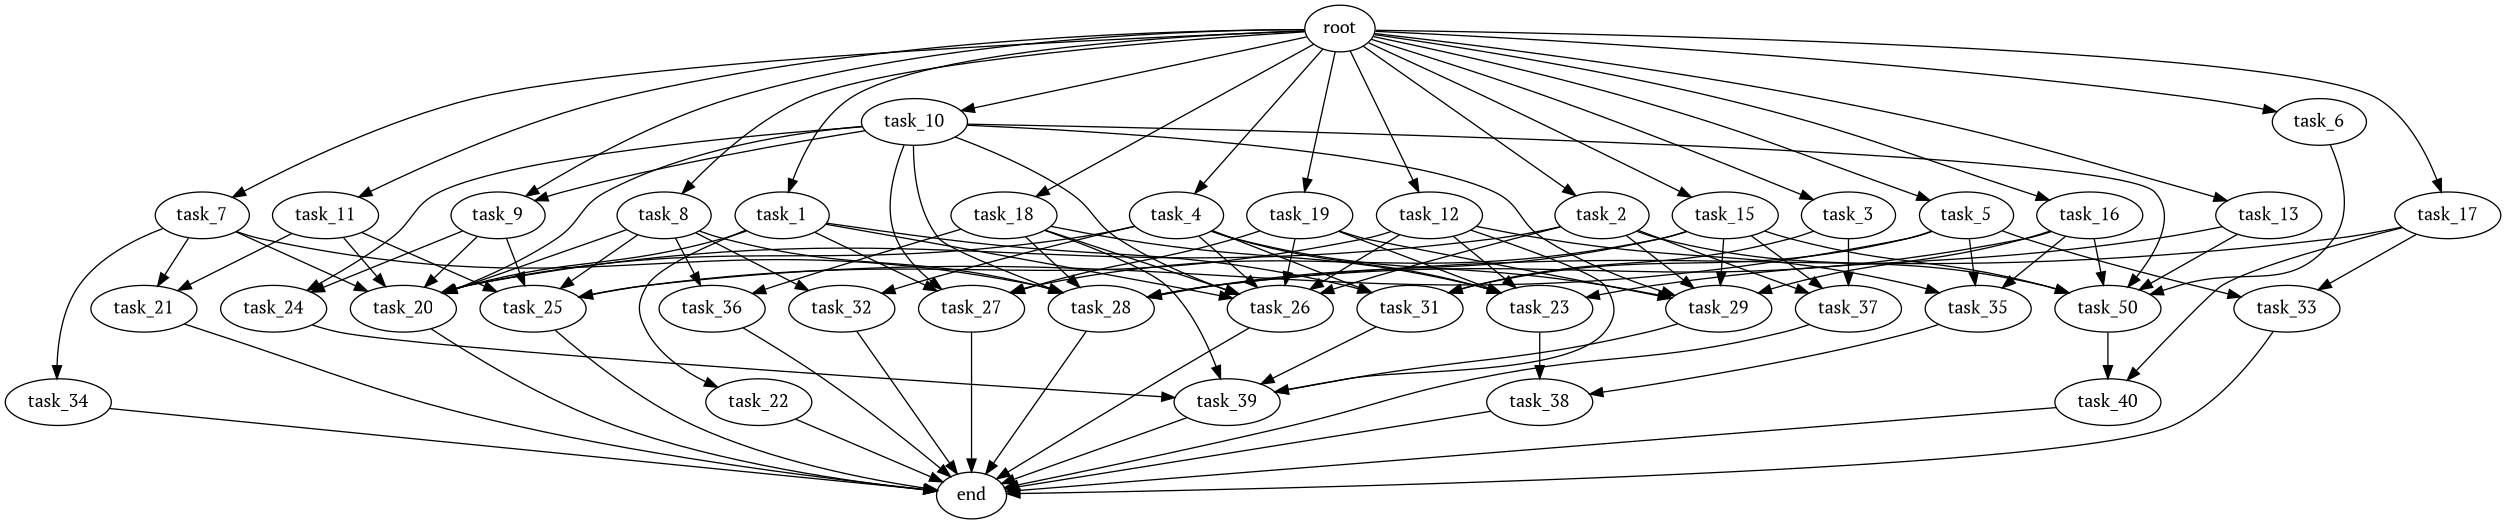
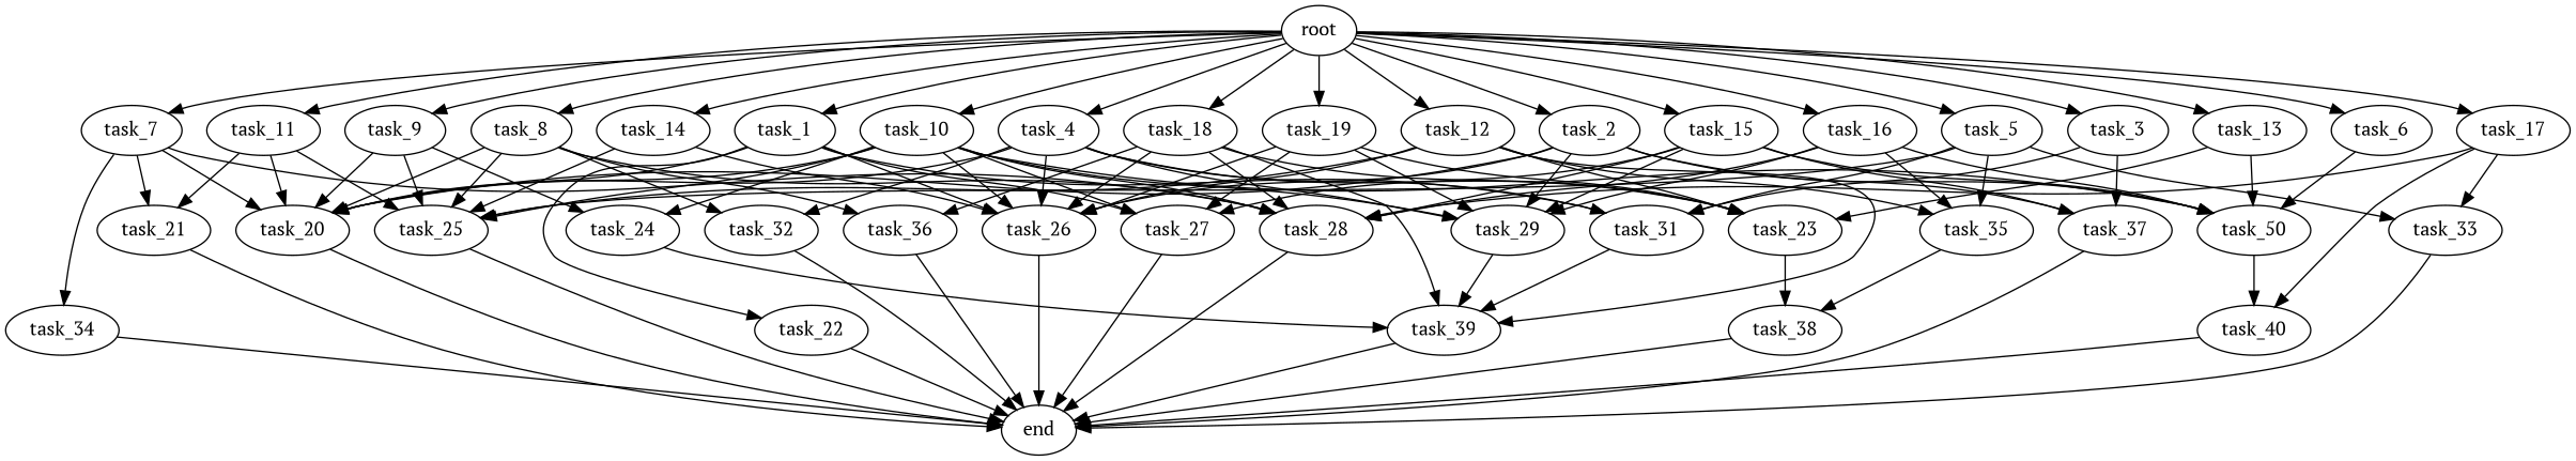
  digraph {
    fontname="PT Serif"
    node [fontname="PT Serif"]
    edge [fontname="PT Serif"]
    root
    task_1
    task_2
    task_3
    task_4
    task_5
    task_6
    task_7
    task_8
    task_9
    task_10
    task_11
    task_12
    task_13
+   task_14
    task_15
    task_16
    task_17
    task_18
    task_19
    task_20
    task_22
    task_26
    task_27
    task_31
    task_29
    n27 [label=task_50]
    task_37
    task_23
    task_32
    task_25
    task_33
    task_35
    task_21
    task_28
    task_34
    task_36
    task_24
    task_39
    task_40
    end
    task_38
    root -> task_1
    root -> task_2
    root -> task_3
    root -> task_4
    root -> task_5
    root -> task_6
    root -> task_7
    root -> task_8
    root -> task_9
    root -> task_10
    root -> task_11
    root -> task_12
    root -> task_13
+   root -> task_14
    root -> task_15
    root -> task_16
    root -> task_17
    root -> task_18
    root -> task_19
    task_1 -> task_20
    task_1 -> task_22
    task_1 -> task_26
    task_1 -> task_27
    task_1 -> task_31
    task_2 -> task_20
    task_2 -> task_26
    task_2 -> task_29
    task_2 -> n27
    task_2 -> task_37
    task_3 -> task_31
    task_3 -> task_37
    task_4 -> task_20
    task_4 -> task_26
    task_4 -> task_31
    task_4 -> task_29
    task_4 -> task_23
    task_4 -> task_32
    task_5 -> task_31
    task_5 -> task_25
    task_5 -> task_33
    task_5 -> task_35
    task_6 -> n27
    task_7 -> task_20
    task_7 -> task_21
    task_7 -> task_28
    task_7 -> task_34
    task_8 -> task_20
    task_8 -> task_32
    task_8 -> task_25
    task_8 -> task_28
    task_8 -> task_36
    task_9 -> task_20
    task_9 -> task_25
    task_9 -> task_24
    task_10 -> task_20
    task_10 -> task_26
    task_10 -> task_27
    task_10 -> task_29
    task_10 -> n27
-   task_10 -> task_9
+   task_10 -> task_25
    task_10 -> task_28
    task_10 -> task_24
    task_11 -> task_20
    task_11 -> task_25
    task_11 -> task_21
    task_12 -> task_26
    task_12 -> task_23
    task_12 -> task_25
    task_12 -> task_35
    task_12 -> task_39
    task_13 -> n27
    task_13 -> task_23
+   task_14 -> task_26
+   task_14 -> task_25
    task_15 -> task_27
    task_15 -> task_29
    task_15 -> n27
    task_15 -> task_37
    task_15 -> task_28
    task_16 -> task_29
    task_16 -> n27
    task_16 -> task_35
    task_16 -> task_28
    task_17 -> task_33
    task_17 -> task_28
    task_17 -> task_40
    task_18 -> task_26
    task_18 -> task_23
    task_18 -> task_28
    task_18 -> task_36
    task_18 -> task_39
    task_19 -> task_26
    task_19 -> task_27
    task_19 -> task_29
    task_19 -> task_23
    task_20 -> end
    task_22 -> end
    task_26 -> end
    task_27 -> end
    task_31 -> task_39
    task_29 -> task_39
    n27 -> task_40
    task_37 -> end
    task_23 -> task_38
    task_32 -> end
    task_25 -> end
    task_33 -> end
    task_35 -> task_38
    task_21 -> end
    task_28 -> end
    task_34 -> end
    task_36 -> end
    task_24 -> task_39
    task_39 -> end
    task_40 -> end
    task_38 -> end
  }
